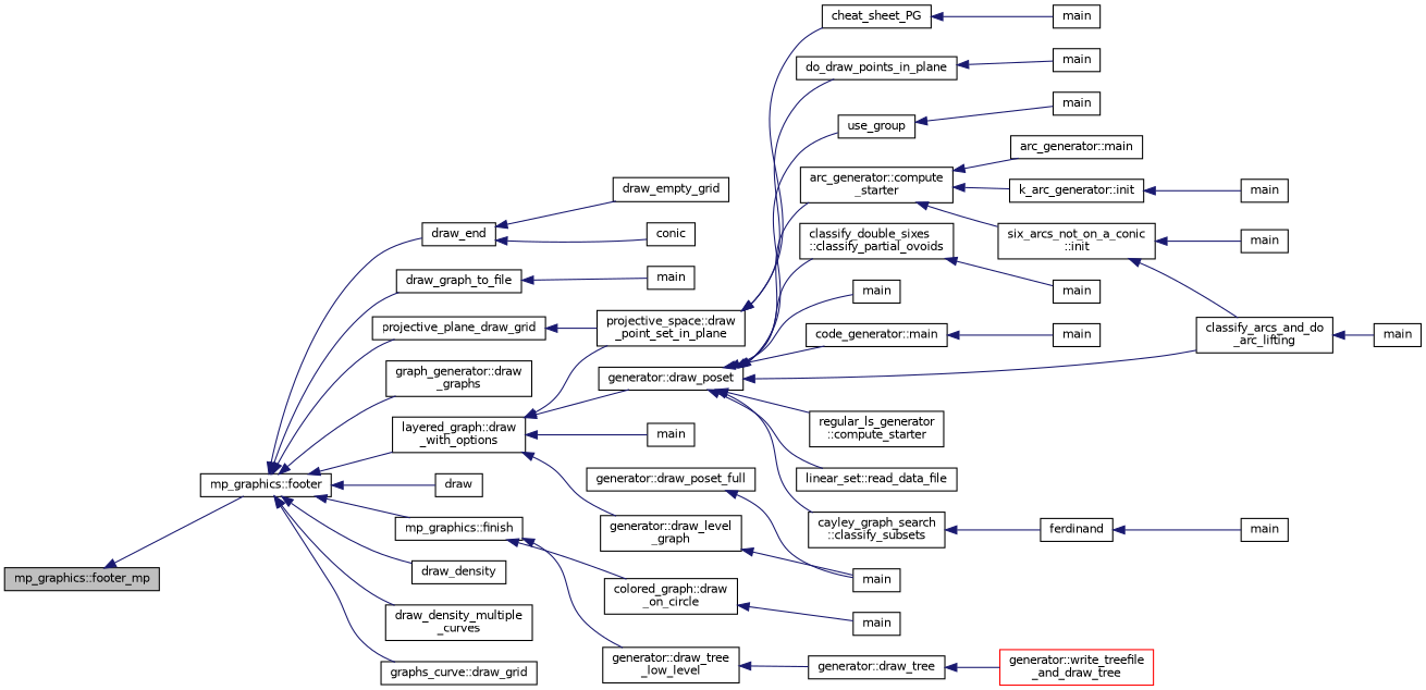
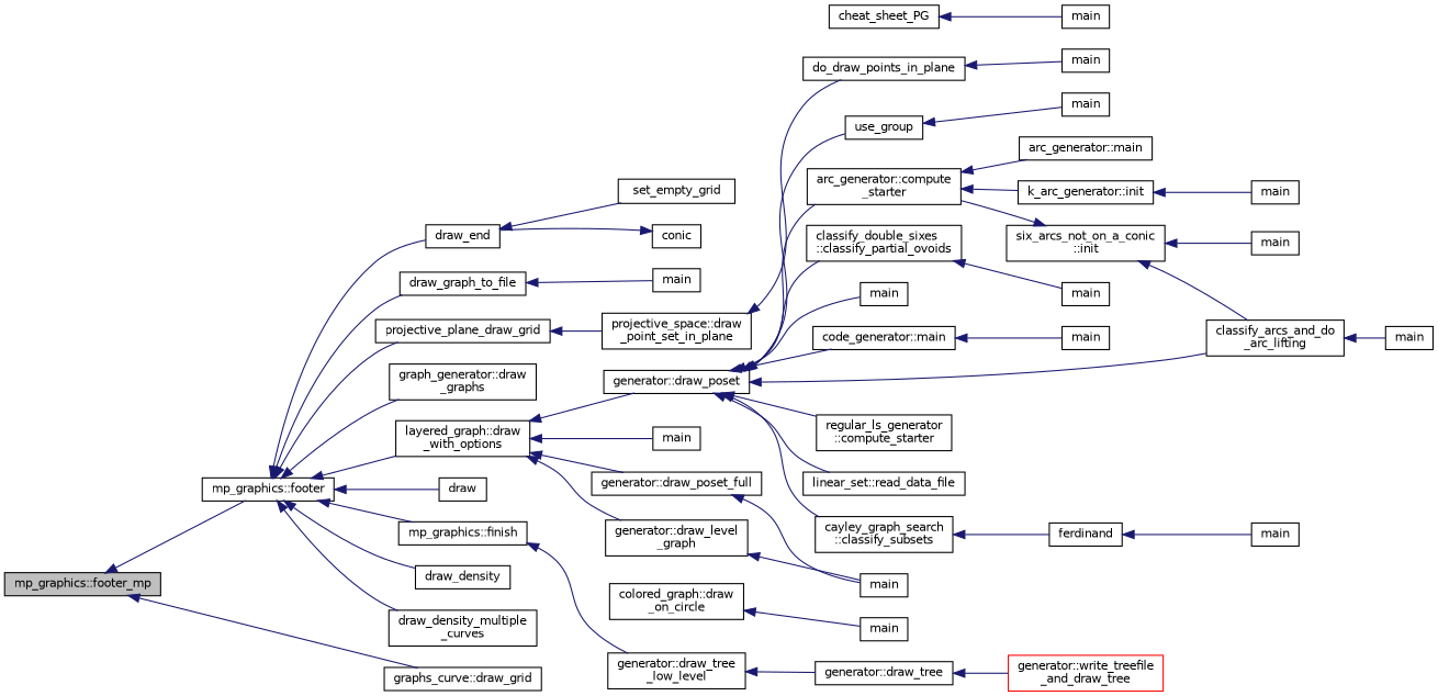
  digraph {
    rankdir=LR
    node [color=black fillcolor=white fontname=Helvetica fontsize=10 shape=record style=filled]
    edge [color=midnightblue dir=back fontname=Helvetica fontsize=10 labelfontname=Helvetica labelfontsize=10 style=solid]
    n1 [fillcolor=grey75 fontcolor=black height=0.2 label="mp_graphics::footer_mp" width=0.4]
    n2 [height=0.2 label="mp_graphics::footer" width=0.4]
    n3 [height=0.2 label=draw_end width=0.4]
    n4 [height=0.2 label=draw_graph_to_file width=0.4]
    n5 [height=0.2 label="graph_generator::draw\l_graphs" width=0.4]
    n6 [height=0.2 label="layered_graph::draw\l_with_options" width=0.4]
    n7 [height=0.2 label=draw width=0.4]
    n8 [height=0.2 label="mp_graphics::finish" width=0.4]
    n9 [height=0.2 label=draw_density width=0.4]
    n10 [height=0.2 label="draw_density_multiple\l_curves" width=0.4]
    n11 [height=0.2 label=projective_plane_draw_grid width=0.4]
    n12 [height=0.2 label="graphs_curve::draw_grid" width=0.4]
-   n13 [height=0.2 label=draw_empty_grid width=0.4]
+   n13 [height=0.2 label=set_empty_grid width=0.4]
    n14 [height=0.2 label=conic width=0.4]
    n15 [height=0.2 label=main width=0.4]
    n16 [height=0.2 label=main width=0.4]
    n17 [height=0.2 label="generator::draw_poset_full" width=0.4]
    n18 [height=0.2 label="generator::draw_poset" width=0.4]
    n19 [height=0.2 label="generator::draw_level\l_graph" width=0.4]
    n20 [height=0.2 label="colored_graph::draw\l_on_circle" width=0.4]
    n21 [height=0.2 label="generator::draw_tree\l_low_level" width=0.4]
    n22 [height=0.2 label="projective_space::draw\l_point_set_in_plane" width=0.4]
    n23 [height=0.2 label=main width=0.4]
    n24 [height=0.2 label=main width=0.4]
    n25 [height=0.2 label="code_generator::main" width=0.4]
    n26 [height=0.2 label="cayley_graph_search\l::classify_subsets" width=0.4]
    n27 [height=0.2 label="regular_ls_generator\l::compute_starter" width=0.4]
    n28 [height=0.2 label="linear_set::read_data_file" width=0.4]
    n29 [height=0.2 label="classify_arcs_and_do\l_arc_lifting" width=0.4]
    n30 [height=0.2 label=use_group width=0.4]
    n31 [height=0.2 label="arc_generator::compute\l_starter" width=0.4]
    n32 [height=0.2 label="classify_double_sixes\l::classify_partial_ovoids" width=0.4]
    n33 [height=0.2 label=main width=0.4]
    n34 [height=0.2 label=ferdinand width=0.4]
    n35 [height=0.2 label=main width=0.4]
    n36 [height=0.2 label=main width=0.4]
    n37 [height=0.2 label="arc_generator::main" width=0.4]
    n38 [height=0.2 label="k_arc_generator::init" width=0.4]
    n39 [height=0.2 label="six_arcs_not_on_a_conic\l::init" width=0.4]
    n40 [height=0.2 label=main width=0.4]
    n41 [height=0.2 label=main width=0.4]
    n42 [height=0.2 label=main width=0.4]
    n43 [height=0.2 label=main width=0.4]
    n44 [height=0.2 label=main width=0.4]
    n45 [height=0.2 label="generator::draw_tree" width=0.4]
    n46 [color=red height=0.2 label="generator::write_treefile\l_and_draw_tree" width=0.4]
    n47 [height=0.2 label=cheat_sheet_PG width=0.4]
    n48 [height=0.2 label=do_draw_points_in_plane width=0.4]
    n49 [height=0.2 label=main width=0.4]
    n50 [height=0.2 label=main width=0.4]
    n1 -> n2
    n2 -> n3
    n2 -> n4
    n2 -> n5
    n2 -> n6
    n2 -> n7
    n2 -> n8
    n2 -> n9
    n2 -> n10
    n2 -> n11
-   n2 -> n12
+   n1 -> n12
    n3 -> n13
-   n3 -> n14
+   n14 -> n3
    n4 -> n15
    n6 -> n16
-   n6 -> n22
+   n6 -> n17
    n6 -> n18
    n6 -> n19
-   n8 -> n20
    n8 -> n21
    n11 -> n22
    n17 -> n23
    n18 -> n24
    n18 -> n25
    n18 -> n26
    n18 -> n27
    n18 -> n28
    n18 -> n29
    n18 -> n30
    n18 -> n31
    n18 -> n32
    n19 -> n23
    n20 -> n44
    n21 -> n45
-   n22 -> n47
    n22 -> n48
    n25 -> n33
    n26 -> n34
    n29 -> n35
    n30 -> n36
    n31 -> n37
    n31 -> n38
-   n31 -> n39
+   n39 -> n31
    n32 -> n40
    n34 -> n41
    n38 -> n42
    n39 -> n29
    n39 -> n43
    n45 -> n46
    n47 -> n49
    n48 -> n50
  }
